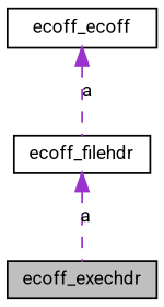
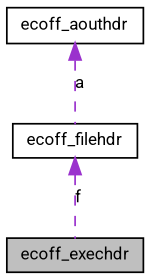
  digraph {
    fontname=Roboto
    node [color=black fillcolor=white fontname=Roboto fontsize=10 shape=record style=filled]
    edge [color=darkorchid3 dir=back fontname=Roboto fontsize=10 labelfontname=Helvetica labelfontsize=10 style=dashed]
    n1 [fillcolor=grey75 fontcolor=black height=0.2 label=ecoff_exechdr width=0.4]
-   n2 [height=0.2 label=ecoff_ecoff width=0.4]
+   n2 [height=0.2 label=ecoff_aouthdr width=0.4]
    n3 [height=0.2 label=ecoff_filehdr width=0.4]
    n2 -> n3 [label=a]
-   n3 -> n1 [label=a]
+   n3 -> n1 [label=f]
  }
